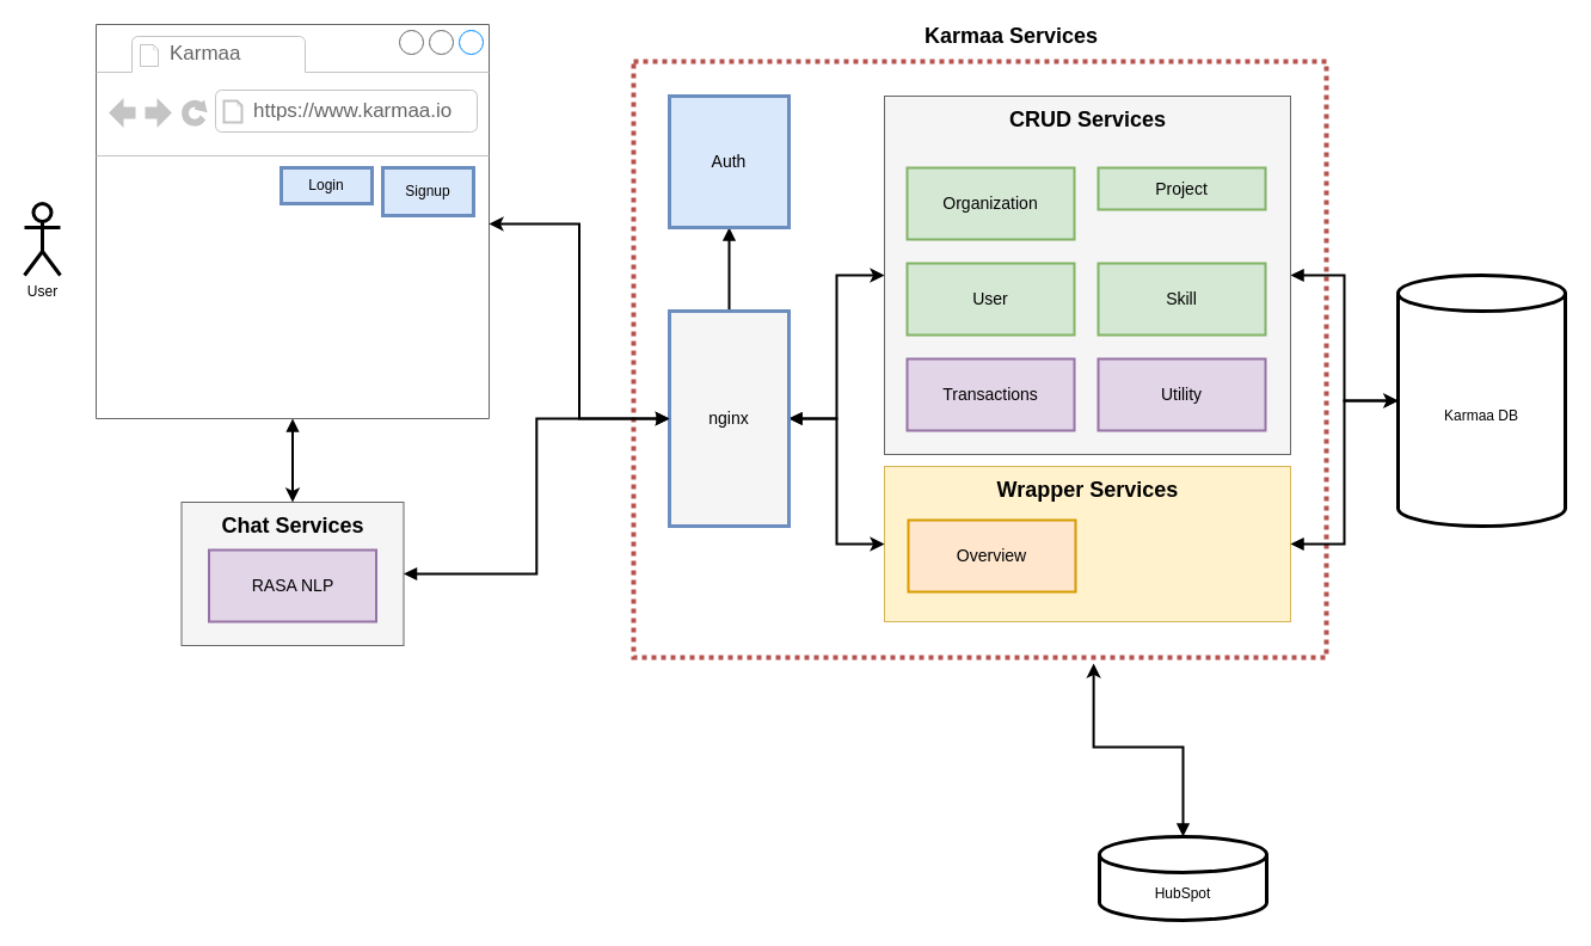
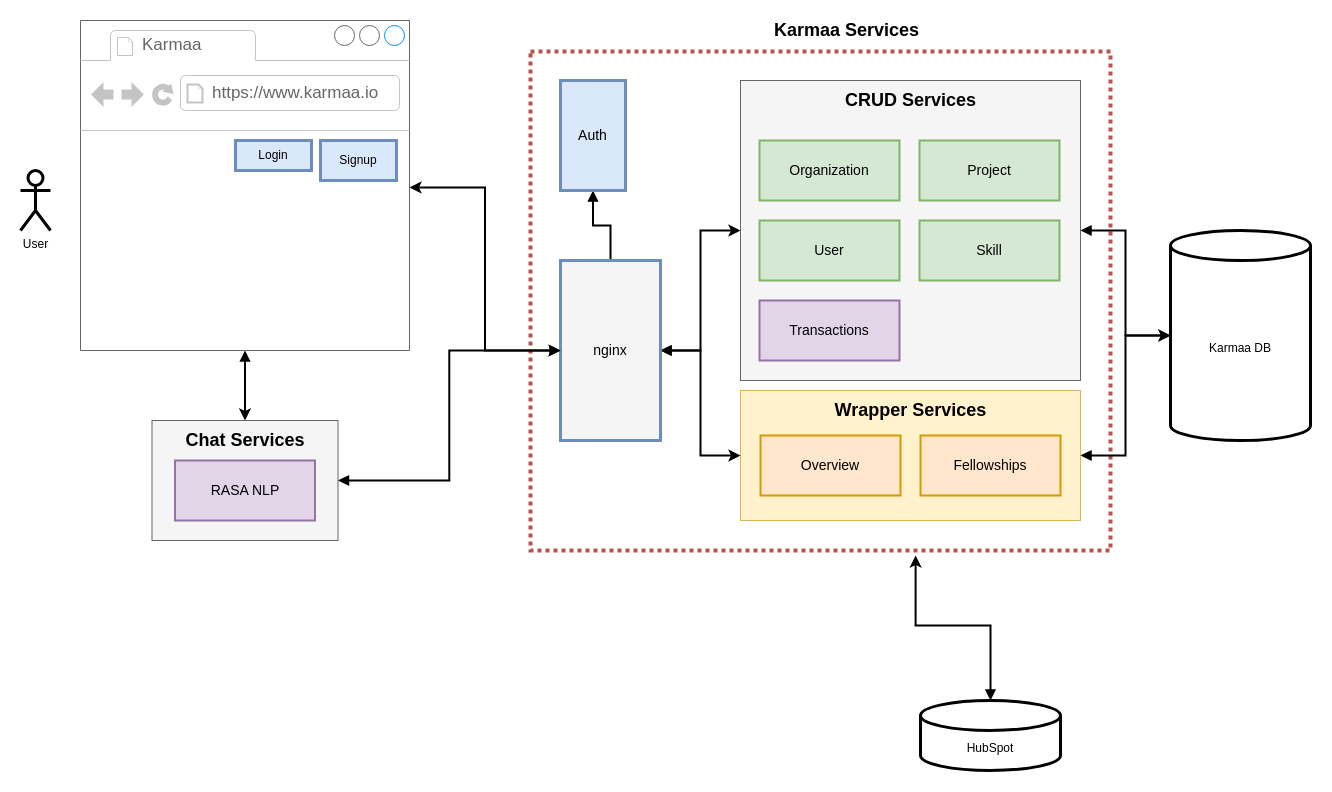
  <mxCell id="0" />
  <mxCell id="1" parent="0" />
  <mxCell id="2" style="edgeStyle=orthogonalEdgeStyle;rounded=0;orthogonalLoop=1;jettySize=auto;html=1;startArrow=block;startFill=1;strokeWidth=2;entryX=0.5;entryY=0;entryDx=0;entryDy=0;" parent="1" source="3" target="35" edge="1"><mxGeometry relative="1" as="geometry"><mxPoint x="244.5" y="340" as="targetPoint" /></mxGeometry></mxCell>
  <mxCell id="3" value="" style="strokeWidth=1;shadow=0;dashed=0;align=center;html=1;shape=mxgraph.mockup.containers.browserWindow;rSize=0;fillColor=#ffffff;strokeColor=#666666;mainText=,;recursiveResize=0;fontSize=24;fontColor=#000000;" parent="1" vertex="1"><mxGeometry x="80" y="20" width="329" height="330" as="geometry" /></mxCell>
  <mxCell id="4" value="Karmaa&amp;nbsp;" style="strokeWidth=1;shadow=0;dashed=0;align=center;html=1;shape=mxgraph.mockup.containers.anchor;fontSize=17;fontColor=#666666;align=left;" parent="3" vertex="1"><mxGeometry x="60" y="12" width="110" height="26" as="geometry" /></mxCell>
  <mxCell id="5" value="https://www.karmaa.io" style="strokeWidth=1;shadow=0;dashed=0;align=center;html=1;shape=mxgraph.mockup.containers.anchor;rSize=0;fontSize=17;fontColor=#666666;align=left;" parent="3" vertex="1"><mxGeometry x="130" y="60" width="250" height="26" as="geometry" /></mxCell>
  <mxCell id="6" value="Signup" style="rounded=0;whiteSpace=wrap;html=1;strokeWidth=3;fillColor=#dae8fc;strokeColor=#6c8ebf;" parent="3" vertex="1"><mxGeometry x="240" y="120" width="76" height="40" as="geometry" /></mxCell>
  <mxCell id="7" value="Login" style="rounded=0;whiteSpace=wrap;html=1;strokeWidth=3;fillColor=#dae8fc;strokeColor=#6c8ebf;" parent="3" vertex="1"><mxGeometry x="155" y="120" width="76" height="30" as="geometry" /></mxCell>
  <mxCell id="8" value="" style="group" parent="1" vertex="1" connectable="0"><mxGeometry x="530" y="20" width="770" height="530" as="geometry" /></mxCell>
  <mxCell id="9" value="" style="rounded=0;whiteSpace=wrap;html=1;strokeWidth=4;fontSize=18;align=center;fillColor=none;dashed=1;dashPattern=1 1;strokeColor=#b85450;" parent="8" vertex="1"><mxGeometry y="31" width="580" height="499" as="geometry" /></mxCell>
  <mxCell id="10" value="Karmaa Services" style="text;html=1;strokeColor=none;fillColor=none;align=center;verticalAlign=middle;whiteSpace=wrap;rounded=0;dashed=1;dashPattern=1 1;fontSize=18;fontStyle=1" parent="8" vertex="1"><mxGeometry x="153" width="327" height="20" as="geometry" /></mxCell>
  <mxCell id="11" style="edgeStyle=orthogonalEdgeStyle;rounded=0;orthogonalLoop=1;jettySize=auto;html=1;exitX=0.5;exitY=1;exitDx=0;exitDy=0;" parent="8" source="9" target="9" edge="1"><mxGeometry relative="1" as="geometry" /></mxCell>
  <mxCell id="12" value="" style="group;strokeWidth=2;" parent="8" vertex="1" connectable="0"><mxGeometry x="210" y="100" width="340" height="260" as="geometry" /></mxCell>
  <mxCell id="13" value="" style="rounded=0;whiteSpace=wrap;html=1;fillColor=#f5f5f5;strokeColor=#666666;fontColor=#333333;" parent="12" vertex="1"><mxGeometry y="-40" width="340" height="300" as="geometry" /></mxCell>
  <mxCell id="14" value="Organization" style="rounded=0;whiteSpace=wrap;html=1;strokeWidth=2;fontSize=14;align=center;fillColor=#d5e8d4;strokeColor=#82b366;" parent="12" vertex="1"><mxGeometry x="19" y="20" width="140" height="60" as="geometry" /></mxCell>
- <mxCell id="15" value="Project" style="rounded=0;whiteSpace=wrap;html=1;strokeWidth=2;fontSize=14;align=center;fillColor=#d5e8d4;strokeColor=#82b366;" parent="12" vertex="1"><mxGeometry x="179" y="20" width="140" height="35" as="geometry" /></mxCell>
+ <mxCell id="15" value="Project" style="rounded=0;whiteSpace=wrap;html=1;strokeWidth=2;fontSize=14;align=center;fillColor=#d5e8d4;strokeColor=#82b366;" parent="12" vertex="1"><mxGeometry x="179" y="20" width="140" height="60" as="geometry" /></mxCell>
  <mxCell id="16" value="User" style="rounded=0;whiteSpace=wrap;html=1;strokeWidth=2;fontSize=14;align=center;fillColor=#d5e8d4;strokeColor=#82b366;" parent="12" vertex="1"><mxGeometry x="19" y="100" width="140" height="60" as="geometry" /></mxCell>
  <mxCell id="17" value="Skill" style="rounded=0;whiteSpace=wrap;html=1;strokeWidth=2;fontSize=14;align=center;fillColor=#d5e8d4;strokeColor=#82b366;" parent="12" vertex="1"><mxGeometry x="179" y="100" width="140" height="60" as="geometry" /></mxCell>
  <mxCell id="18" value="Transactions" style="rounded=0;whiteSpace=wrap;html=1;strokeWidth=2;fontSize=14;align=center;fillColor=#e1d5e7;strokeColor=#9673a6;" parent="12" vertex="1"><mxGeometry x="19" y="180" width="140" height="60" as="geometry" /></mxCell>
- <mxCell id="19" value="Utility" style="rounded=0;whiteSpace=wrap;html=1;strokeWidth=2;fontSize=14;align=center;fillColor=#e1d5e7;strokeColor=#9673a6;" parent="12" vertex="1"><mxGeometry x="179" y="180" width="140" height="60" as="geometry" /></mxCell>
  <mxCell id="20" value="" style="group" parent="8" vertex="1" connectable="0"><mxGeometry x="210" y="390" width="340" height="110" as="geometry" /></mxCell>
  <mxCell id="21" value="" style="rounded=0;whiteSpace=wrap;html=1;fillColor=#fff2cc;strokeColor=#d6b656;" parent="20" vertex="1"><mxGeometry y="-20" width="340" height="130" as="geometry" /></mxCell>
  <mxCell id="22" value="Overview" style="rounded=0;whiteSpace=wrap;html=1;strokeWidth=2;fontSize=14;align=center;fillColor=#ffe6cc;strokeColor=#d79b00;" parent="20" vertex="1"><mxGeometry x="20" y="25" width="140" height="60" as="geometry" /></mxCell>
+ <mxCell id="23" value="Fellowships" style="rounded=0;whiteSpace=wrap;html=1;strokeWidth=2;fontSize=14;align=center;fillColor=#ffe6cc;strokeColor=#d79b00;" parent="20" vertex="1"><mxGeometry x="180" y="25" width="140" height="60" as="geometry" /></mxCell>
  <mxCell id="24" value="Wrapper Services" style="text;html=1;strokeColor=none;fillColor=none;align=center;verticalAlign=middle;whiteSpace=wrap;rounded=0;dashed=1;dashPattern=1 1;fontSize=18;fontStyle=1" parent="20" vertex="1"><mxGeometry x="6.5" y="-10" width="327" height="20" as="geometry" /></mxCell>
  <mxCell id="25" value="CRUD Services" style="text;html=1;strokeColor=none;fillColor=none;align=center;verticalAlign=middle;whiteSpace=wrap;rounded=0;dashed=1;dashPattern=1 1;fontSize=18;fontStyle=1" parent="8" vertex="1"><mxGeometry x="216.5" y="70" width="327" height="20" as="geometry" /></mxCell>
  <mxCell id="26" style="edgeStyle=orthogonalEdgeStyle;rounded=0;orthogonalLoop=1;jettySize=auto;html=1;exitX=0.5;exitY=1;exitDx=0;exitDy=0;entryX=0.5;entryY=0;entryDx=0;entryDy=0;startArrow=block;startFill=1;strokeWidth=2;endArrow=none;" parent="8" source="27" target="30" edge="1"><mxGeometry relative="1" as="geometry" /></mxCell>
- <mxCell id="27" value="Auth" style="rounded=0;whiteSpace=wrap;html=1;strokeWidth=3;fontSize=14;align=center;fillColor=#dae8fc;strokeColor=#6c8ebf;" parent="8" vertex="1"><mxGeometry x="30" y="60" width="100" height="110" as="geometry" /></mxCell>
+ <mxCell id="27" value="Auth" style="rounded=0;whiteSpace=wrap;html=1;strokeWidth=3;fontSize=14;align=center;fillColor=#dae8fc;strokeColor=#6c8ebf;" parent="8" vertex="1"><mxGeometry x="30" y="60" width="65" height="110" as="geometry" /></mxCell>
  <mxCell id="28" style="edgeStyle=orthogonalEdgeStyle;rounded=0;orthogonalLoop=1;jettySize=auto;html=1;startArrow=block;startFill=1;strokeWidth=2;" parent="8" source="30" target="13" edge="1"><mxGeometry relative="1" as="geometry" /></mxCell>
  <mxCell id="29" style="edgeStyle=orthogonalEdgeStyle;rounded=0;orthogonalLoop=1;jettySize=auto;html=1;entryX=0;entryY=0.5;entryDx=0;entryDy=0;startArrow=block;startFill=1;strokeWidth=2;" parent="8" source="30" target="21" edge="1"><mxGeometry relative="1" as="geometry" /></mxCell>
  <mxCell id="30" value="nginx" style="rounded=0;whiteSpace=wrap;html=1;strokeWidth=3;fontSize=14;align=center;fillColor=#f5f5f5;strokeColor=#6c8ebf;" parent="8" vertex="1"><mxGeometry x="30" y="240" width="100" height="180" as="geometry" /></mxCell>
  <mxCell id="31" value="Karmaa DB" style="shape=cylinder3;whiteSpace=wrap;html=1;boundedLbl=1;backgroundOutline=1;size=15;strokeWidth=3;" parent="8" vertex="1"><mxGeometry x="640" y="210" width="140" height="210" as="geometry" /></mxCell>
  <mxCell id="32" style="edgeStyle=orthogonalEdgeStyle;rounded=0;orthogonalLoop=1;jettySize=auto;html=1;exitX=1;exitY=0.5;exitDx=0;exitDy=0;entryX=0;entryY=0.5;entryDx=0;entryDy=0;entryPerimeter=0;startArrow=block;startFill=1;strokeWidth=2;" parent="8" source="13" target="31" edge="1"><mxGeometry relative="1" as="geometry" /></mxCell>
  <mxCell id="33" style="edgeStyle=orthogonalEdgeStyle;rounded=0;orthogonalLoop=1;jettySize=auto;html=1;startArrow=block;startFill=1;strokeWidth=2;" parent="8" source="21" target="31" edge="1"><mxGeometry relative="1" as="geometry" /></mxCell>
  <mxCell id="34" value="" style="group" parent="1" vertex="1" connectable="0"><mxGeometry x="151.5" y="420" width="186" height="120" as="geometry" /></mxCell>
  <mxCell id="35" value="" style="rounded=0;whiteSpace=wrap;html=1;fillColor=#f5f5f5;strokeColor=#666666;fontColor=#333333;" parent="34" vertex="1"><mxGeometry width="186" height="120" as="geometry" /></mxCell>
  <mxCell id="36" value="RASA NLP" style="rounded=0;whiteSpace=wrap;html=1;strokeWidth=2;fontSize=14;align=center;fillColor=#e1d5e7;strokeColor=#9673a6;" parent="34" vertex="1"><mxGeometry x="23" y="40" width="140" height="60" as="geometry" /></mxCell>
  <mxCell id="37" value="Chat Services" style="text;html=1;strokeColor=none;fillColor=none;align=center;verticalAlign=middle;whiteSpace=wrap;rounded=0;dashed=1;dashPattern=1 1;fontSize=18;fontStyle=1" parent="34" vertex="1"><mxGeometry x="23" y="10" width="140" height="20" as="geometry" /></mxCell>
  <mxCell id="38" style="edgeStyle=none;rounded=0;orthogonalLoop=1;jettySize=auto;html=1;exitX=0.5;exitY=0;exitDx=0;exitDy=0;startArrow=block;startFill=1;strokeWidth=2;" parent="34" source="35" target="35" edge="1"><mxGeometry relative="1" as="geometry" /></mxCell>
  <mxCell id="39" style="edgeStyle=none;rounded=0;orthogonalLoop=1;jettySize=auto;html=1;exitX=0.5;exitY=1;exitDx=0;exitDy=0;startArrow=block;startFill=1;strokeWidth=2;" parent="34" source="35" target="35" edge="1"><mxGeometry relative="1" as="geometry" /></mxCell>
  <mxCell id="40" value="User" style="shape=umlActor;verticalLabelPosition=bottom;verticalAlign=top;html=1;outlineConnect=0;strokeWidth=3;" parent="1" vertex="1"><mxGeometry x="20" y="170" width="30" height="60" as="geometry" /></mxCell>
  <mxCell id="41" style="edgeStyle=orthogonalEdgeStyle;rounded=0;orthogonalLoop=1;jettySize=auto;html=1;entryX=1;entryY=0.506;entryDx=0;entryDy=0;entryPerimeter=0;startArrow=block;startFill=1;strokeWidth=2;" parent="1" source="30" target="3" edge="1"><mxGeometry relative="1" as="geometry" /></mxCell>
  <mxCell id="42" style="edgeStyle=orthogonalEdgeStyle;rounded=0;orthogonalLoop=1;jettySize=auto;html=1;startArrow=block;startFill=1;strokeWidth=2;" parent="1" source="35" target="30" edge="1"><mxGeometry relative="1" as="geometry" /></mxCell>
  <mxCell id="43" style="edgeStyle=orthogonalEdgeStyle;rounded=0;orthogonalLoop=1;jettySize=auto;html=1;entryX=0.664;entryY=1.01;entryDx=0;entryDy=0;entryPerimeter=0;startArrow=block;startFill=1;strokeWidth=2;" parent="1" source="44" target="9" edge="1"><mxGeometry relative="1" as="geometry" /></mxCell>
  <mxCell id="44" value="HubSpot" style="shape=cylinder3;whiteSpace=wrap;html=1;boundedLbl=1;backgroundOutline=1;size=15;strokeWidth=3;" parent="1" vertex="1"><mxGeometry x="920" y="700" width="140" height="70" as="geometry" /></mxCell>
